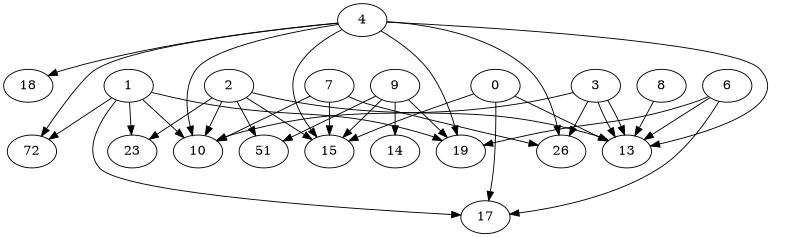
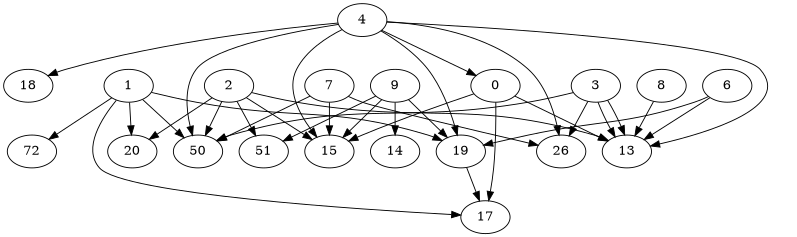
  digraph {
    node [alpha=0.08]
    1 [alpha=0.12 expect_size=20472832]
-   10 [alpha=0.16 expect_size=18930688]
+   10 [alpha=0.16 expect_size=18930688 label=50]
    n3 [expect_size=33891328 label=72]
    17 [alpha=0.20 expect_size=19112960]
    19 [alpha=0.06 expect_size=17851392]
-   20 [alpha=0.10 expect_size=33128448 label=23]
+   20 [alpha=0.10 expect_size=33128448]
    2 [alpha=0.15 expect_size=48121856]
    n8 [alpha=0.16 expect_size=6225920 label=51]
    13 [alpha=0.14 expect_size=22943744]
    15 [alpha=0.15 expect_size=28743680]
    3 [expect_size=42030080]
    n12 [alpha=0.18 expect_size=41497600 label=26]
    4 [alpha=0.14 expect_size=9697280]
    18 [expect_size=6645760]
    n15 [alpha=0.05 expect_size=45380608 label=0]
    6 [alpha=0.11 expect_size=50270208]
    7 [alpha=0.15 expect_size=38803456]
    8 [alpha=0.05 expect_size=29224960]
    9 [alpha=0.06 expect_size=13668352]
    14 [alpha=0.04 expect_size=42801152]
    1 -> 10
    1 -> n3
    1 -> 17
    1 -> 19
    1 -> 20
    2 -> 10
    2 -> 20
    2 -> n8
    2 -> 13
    2 -> 15
    3 -> 10
    3 -> 13
    3 -> 13
    3 -> n12
    4 -> 10
-   4 -> n3
+   4 -> n15
    4 -> 19
    4 -> 13
    4 -> 15
    4 -> n12
    4 -> 18
    n15 -> 17
    n15 -> 13
    n15 -> 15
-   6 -> 17
+   19 -> 17
    6 -> 19
    6 -> 13
    7 -> 10
    7 -> 15
    7 -> n12
    8 -> 13
    9 -> 19
    9 -> n8
    9 -> 15
    9 -> 14
  }
